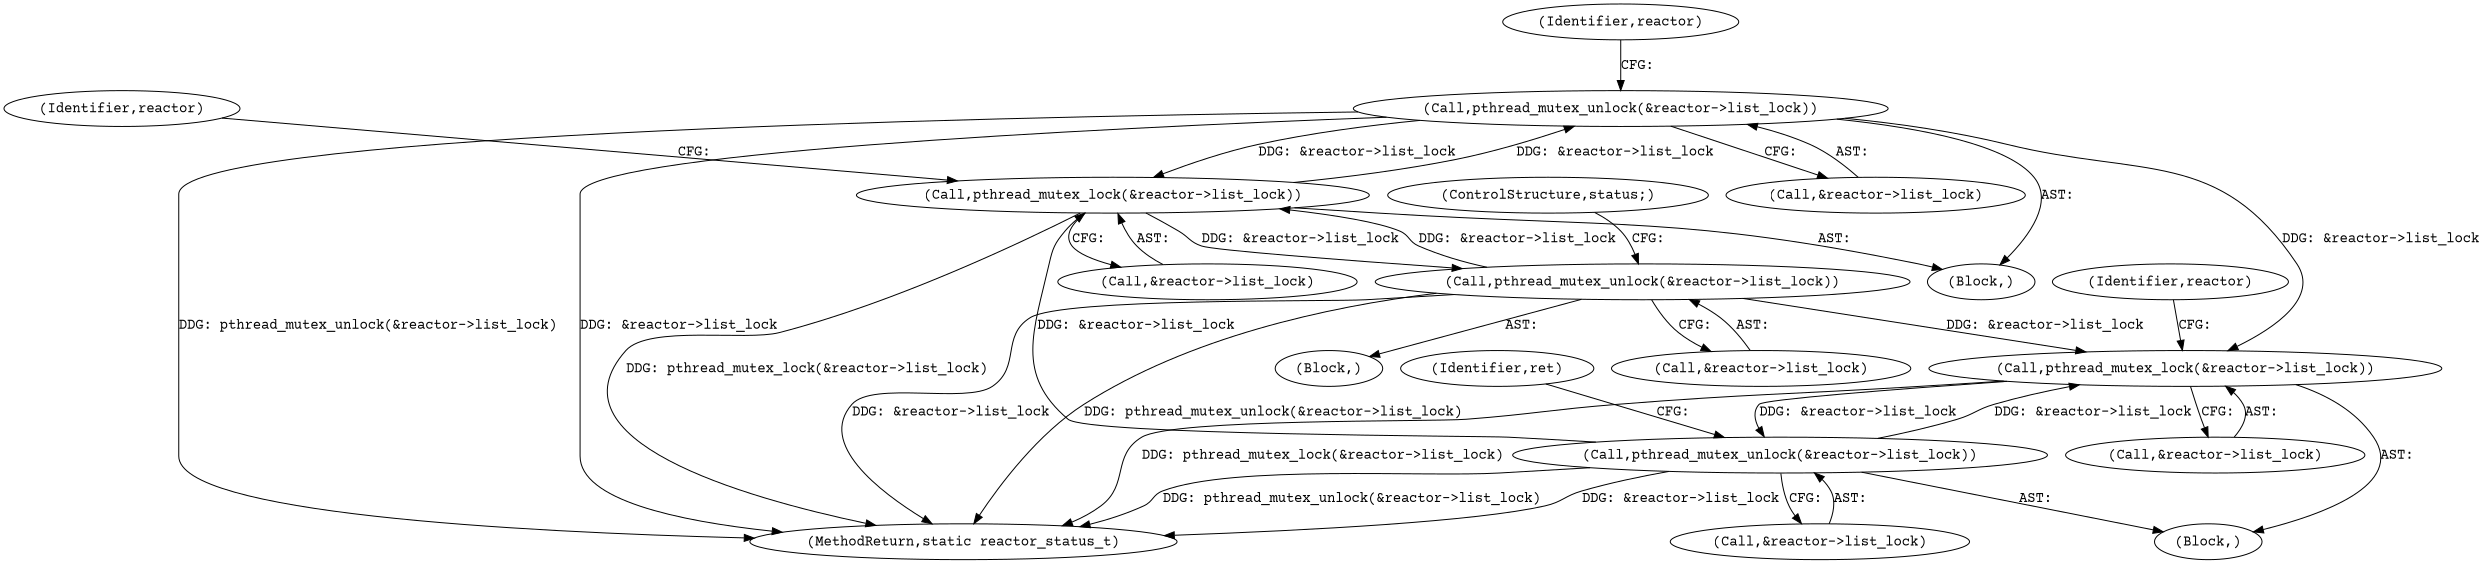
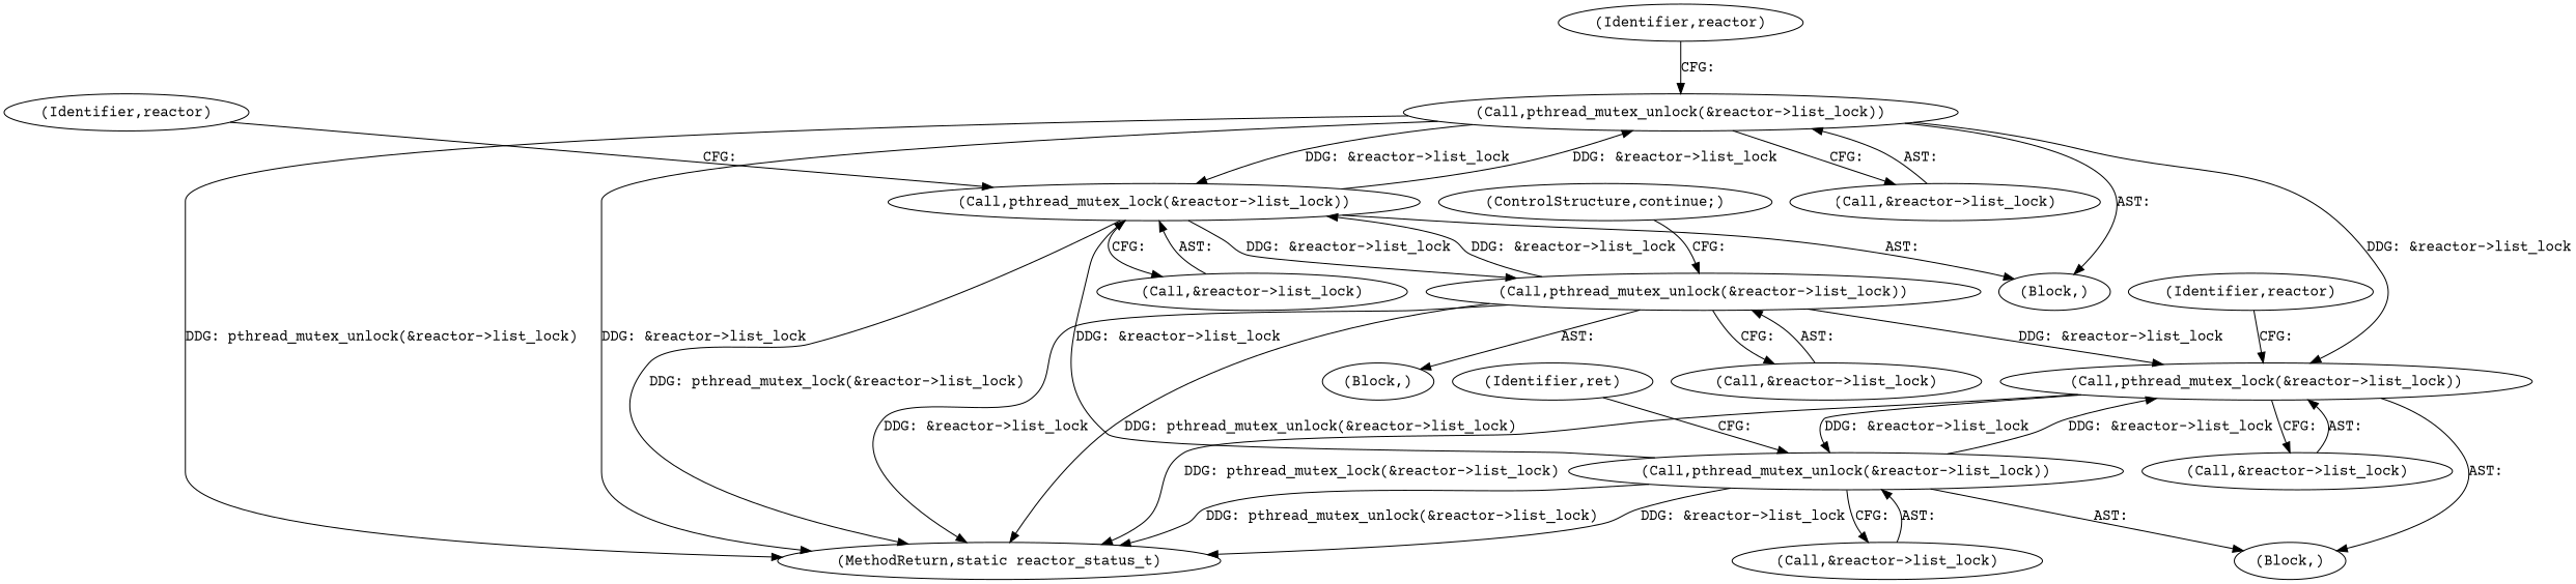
  digraph {
    fontname="Courier Prime"
    node [fontname="Courier Prime"]
    edge [fontname="Courier Prime"]
    n1 [label="(Call,pthread_mutex_unlock(&reactor->list_lock))"]
    n2 [label="(Call,pthread_mutex_lock(&reactor->list_lock))"]
    n3 [label="(Call,pthread_mutex_lock(&reactor->list_lock))"]
    n4 [label="(Block,)"]
    n5 [label="(Call,&reactor->list_lock)"]
    n6 [label="(MethodReturn,static reactor_status_t)"]
    n7 [label="(Call,pthread_mutex_unlock(&reactor->list_lock))"]
    n8 [label="(Call,&reactor->list_lock)"]
    n9 [label="(Call,pthread_mutex_unlock(&reactor->list_lock))"]
    n10 [label="(Call,&reactor->list_lock)"]
    n11 [label="(Block,)"]
    n12 [label="(Call,&reactor->list_lock)"]
    n13 [label="(Call,&reactor->list_lock)"]
    n14 [label="(Block,)"]
-   n15 [label="(ControlStructure,status;)"]
+   n15 [label="(ControlStructure,continue;)"]
    n16 [label="(Identifier,reactor)"]
    n17 [label="(Identifier,reactor)"]
    n18 [label="(Identifier,ret)"]
    n19 [label="(Identifier,reactor)"]
    n1 -> n2 [label="DDG: &reactor->list_lock"]
    n1 -> n3 [label="DDG: &reactor->list_lock"]
    n1 -> n4 [label="AST: "]
    n1 -> n5 [label="CFG: "]
    n1 -> n6 [label="DDG: pthread_mutex_unlock(&reactor->list_lock)"]
    n1 -> n6 [label="DDG: &reactor->list_lock"]
    n2 -> n1 [label="DDG: &reactor->list_lock"]
    n2 -> n4 [label="AST: "]
    n2 -> n6 [label="DDG: pthread_mutex_lock(&reactor->list_lock)"]
    n2 -> n7 [label="DDG: &reactor->list_lock"]
    n2 -> n8 [label="CFG: "]
    n3 -> n6 [label="DDG: pthread_mutex_lock(&reactor->list_lock)"]
    n3 -> n9 [label="DDG: &reactor->list_lock"]
    n3 -> n11 [label="AST: "]
    n3 -> n12 [label="CFG: "]
    n5 -> n1 [label="AST: "]
    n7 -> n2 [label="DDG: &reactor->list_lock"]
    n7 -> n3 [label="DDG: &reactor->list_lock"]
    n7 -> n6 [label="DDG: pthread_mutex_unlock(&reactor->list_lock)"]
    n7 -> n6 [label="DDG: &reactor->list_lock"]
    n7 -> n13 [label="CFG: "]
    n7 -> n14 [label="AST: "]
    n8 -> n2 [label="AST: "]
    n9 -> n2 [label="DDG: &reactor->list_lock"]
    n9 -> n3 [label="DDG: &reactor->list_lock"]
    n9 -> n6 [label="DDG: &reactor->list_lock"]
    n9 -> n6 [label="DDG: pthread_mutex_unlock(&reactor->list_lock)"]
    n9 -> n10 [label="CFG: "]
    n9 -> n11 [label="AST: "]
    n10 -> n9 [label="AST: "]
    n12 -> n3 [label="AST: "]
    n13 -> n7 [label="AST: "]
    n15 -> n7 [label="CFG: "]
    n16 -> n2 [label="CFG: "]
    n17 -> n3 [label="CFG: "]
    n18 -> n9 [label="CFG: "]
    n19 -> n1 [label="CFG: "]
  }
